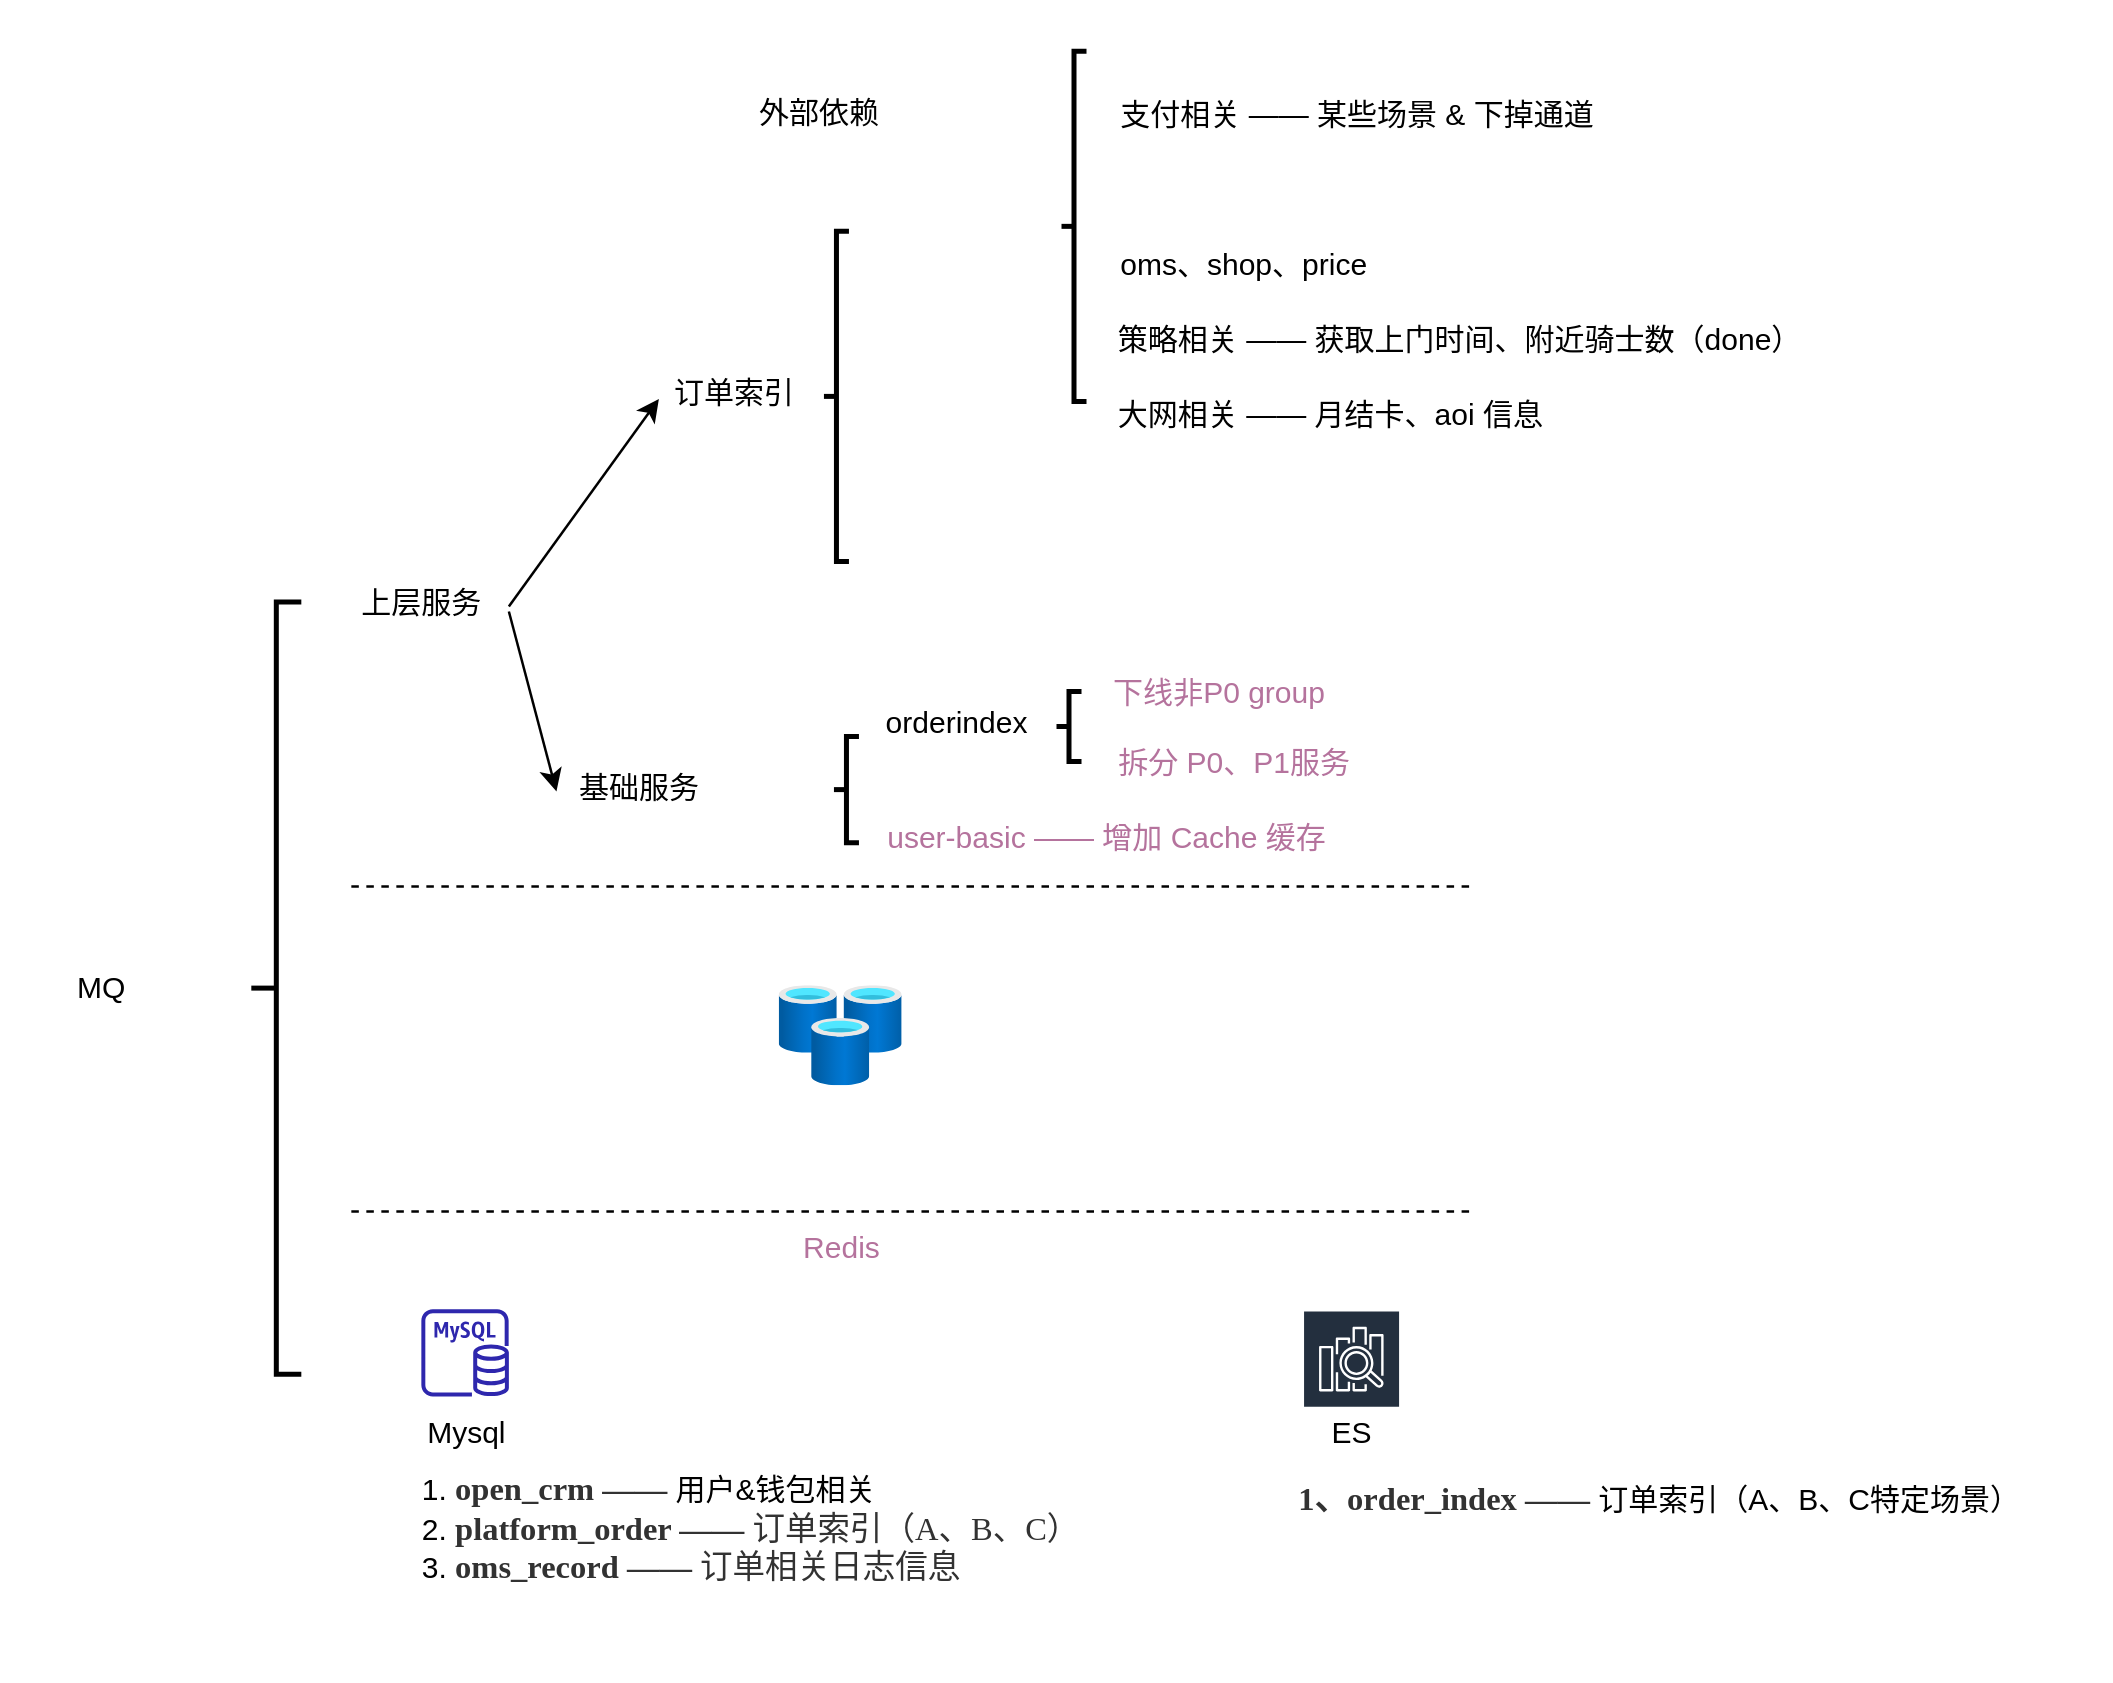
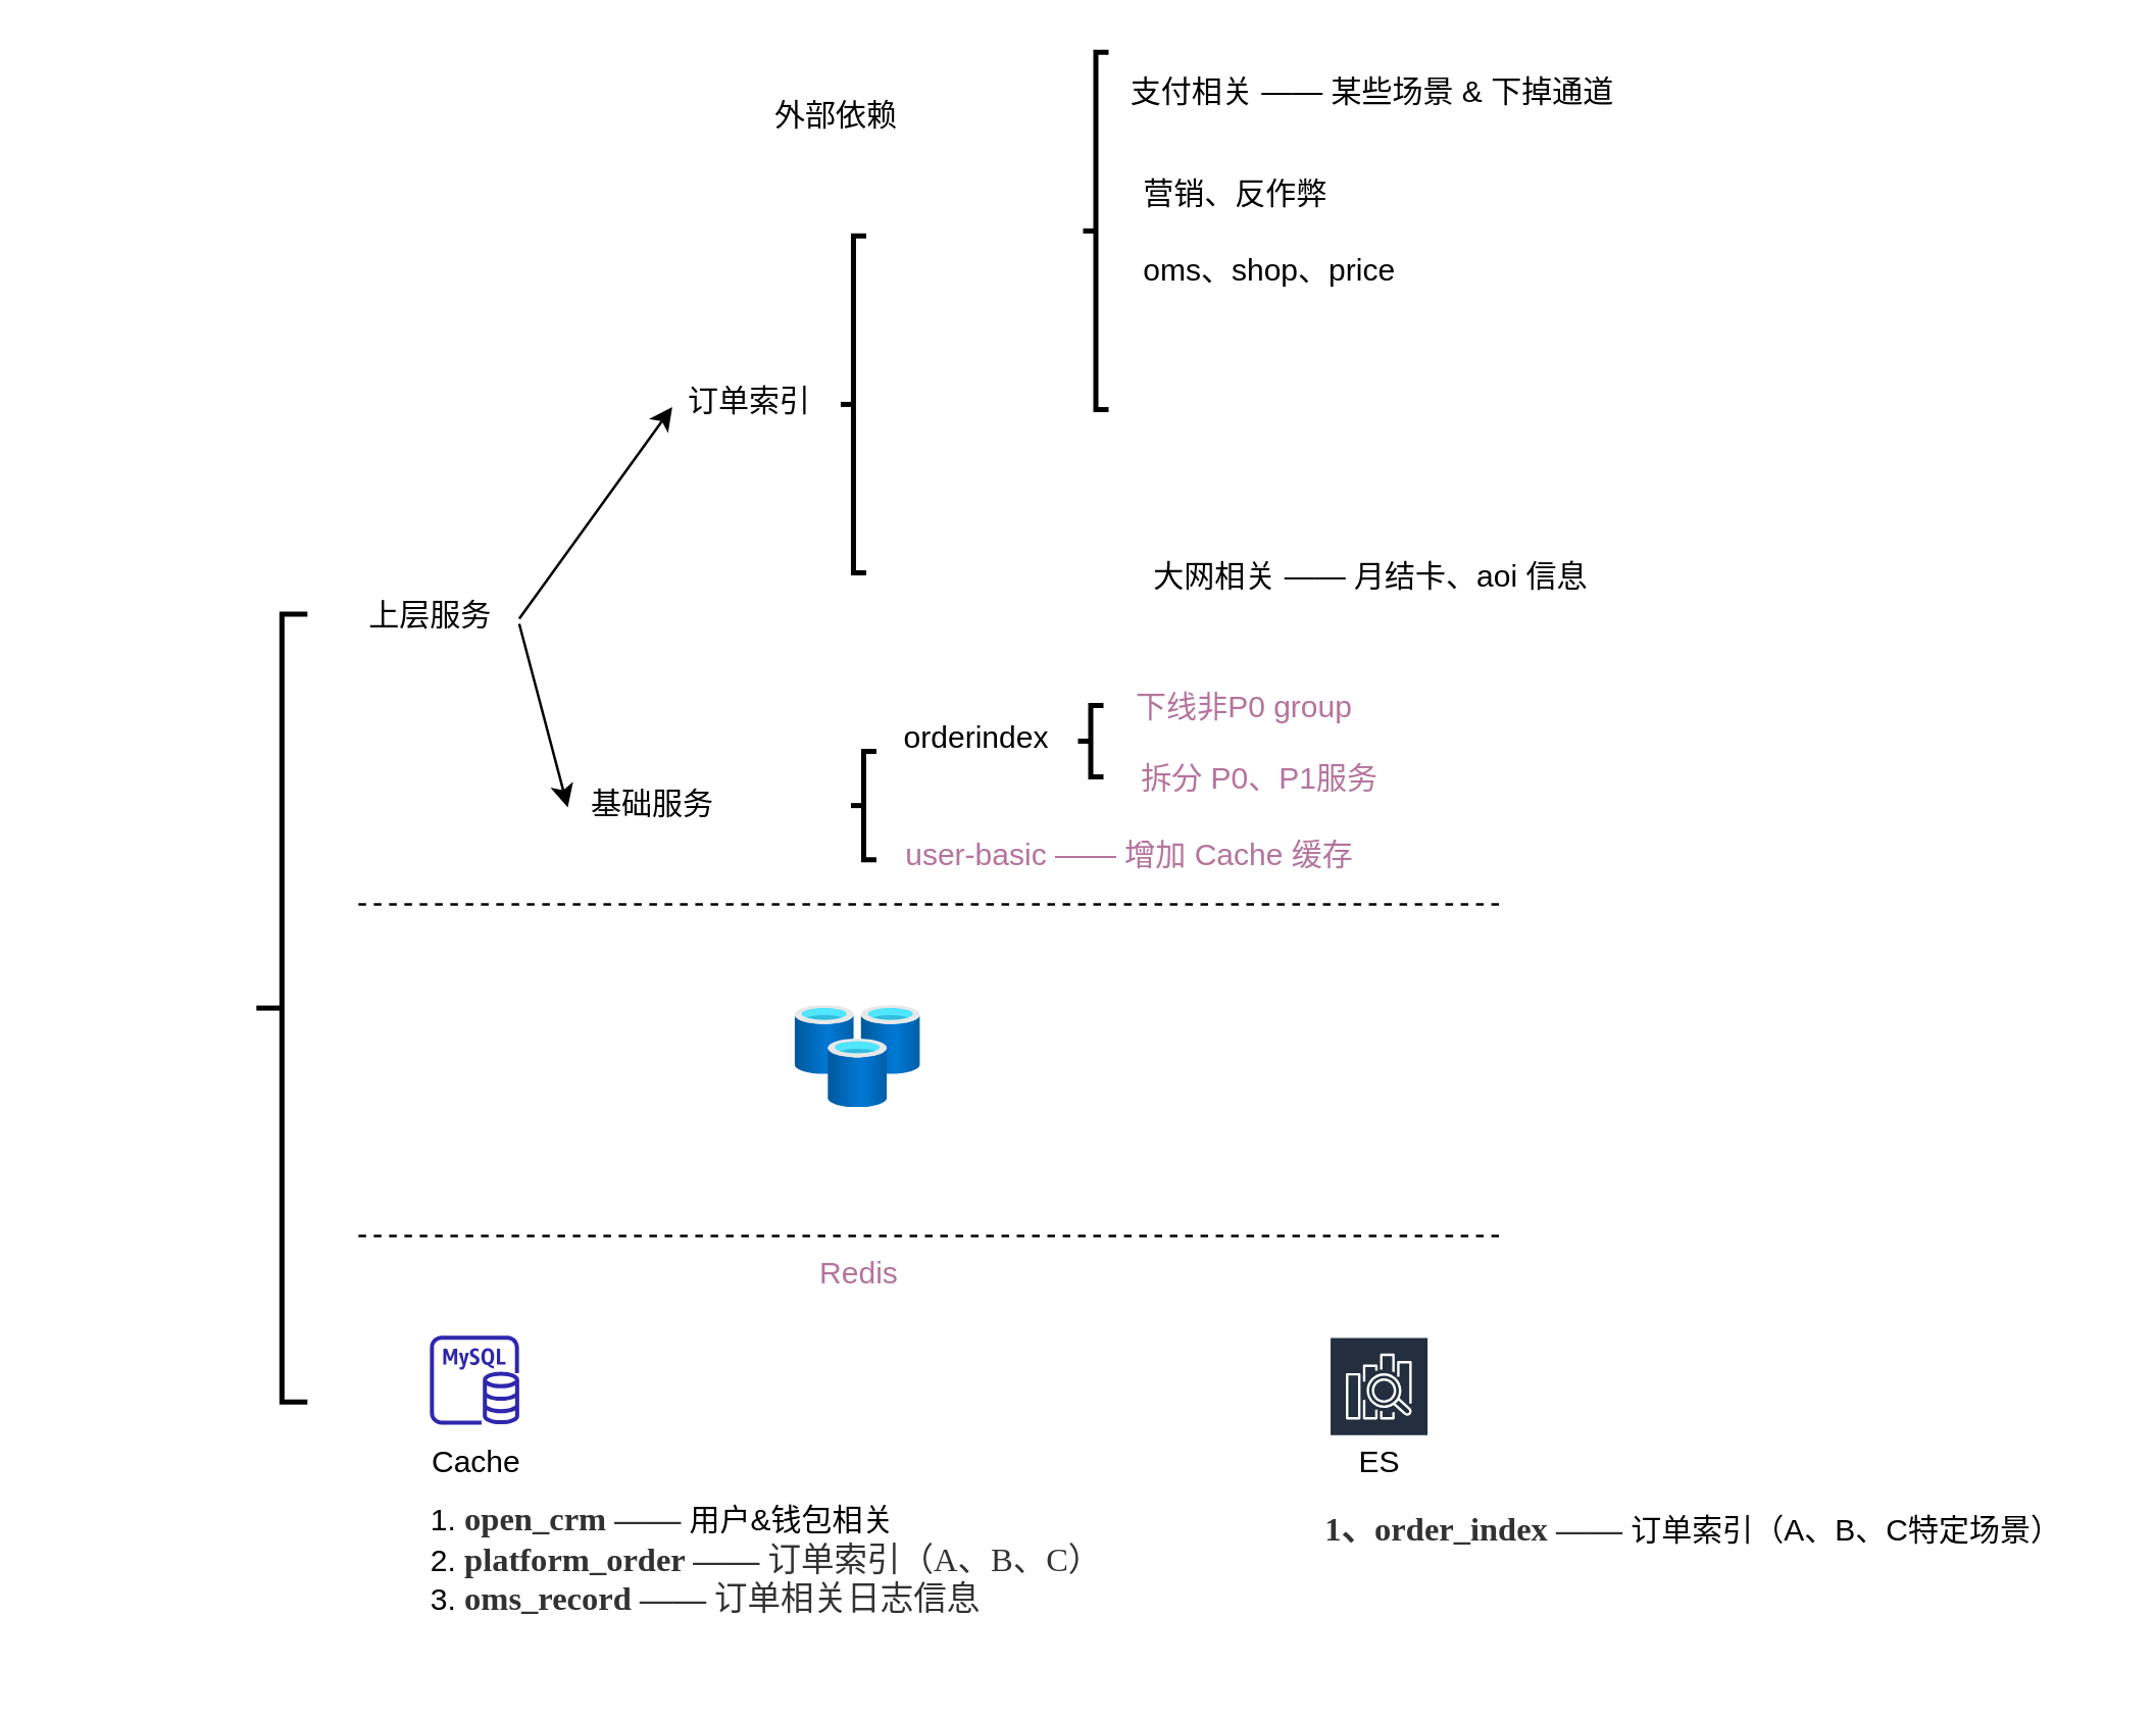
  <mxCell id="0" />
  <mxCell id="1" parent="0" />
  <mxCell id="2" value="" style="endArrow=none;dashed=1;html=1;rounded=0;" parent="1" edge="1"><mxGeometry width="50" height="50" relative="1" as="geometry"><mxPoint x="140" y="354" as="sourcePoint" /><mxPoint x="590" y="354" as="targetPoint" /></mxGeometry></mxCell>
  <mxCell id="3" value="" style="sketch=0;outlineConnect=0;fontColor=#232F3E;gradientColor=none;fillColor=#2E27AD;strokeColor=none;dashed=0;verticalLabelPosition=bottom;verticalAlign=top;align=center;html=1;fontSize=12;fontStyle=0;aspect=fixed;pointerEvents=1;shape=mxgraph.aws4.rds_mysql_instance;" parent="1" vertex="1"><mxGeometry x="168" y="523" width="35" height="35" as="geometry" /></mxCell>
  <mxCell id="4" value="" style="sketch=0;outlineConnect=0;fontColor=#232F3E;gradientColor=none;strokeColor=#ffffff;fillColor=#232F3E;dashed=0;verticalLabelPosition=middle;verticalAlign=bottom;align=center;html=1;whiteSpace=wrap;fontSize=10;fontStyle=1;spacing=3;shape=mxgraph.aws4.productIcon;prIcon=mxgraph.aws4.elasticsearch_service;" parent="1" vertex="1"><mxGeometry x="520" y="523" width="40" height="45" as="geometry" /></mxCell>
  <mxCell id="5" value="" style="image;aspect=fixed;html=1;points=[];align=center;fontSize=12;image=img/lib/azure2/databases/Cache_Redis.svg;" parent="1" vertex="1"><mxGeometry x="311.38" y="394" width="49.23" height="40" as="geometry" /></mxCell>
  <mxCell id="6" value="" style="endArrow=none;dashed=1;html=1;rounded=0;" parent="1" edge="1"><mxGeometry width="50" height="50" relative="1" as="geometry"><mxPoint x="140" y="484" as="sourcePoint" /><mxPoint x="590" y="484" as="targetPoint" /></mxGeometry></mxCell>
  <mxCell id="7" value="上层服务" style="text;html=1;align=center;verticalAlign=middle;resizable=0;points=[];autosize=1;strokeColor=none;fillColor=none;" parent="1" vertex="1"><mxGeometry x="133" y="226" width="70" height="30" as="geometry" /></mxCell>
  <mxCell id="8" value="" style="endArrow=classic;html=1;rounded=0;strokeColor=#000000;" parent="1" edge="1"><mxGeometry width="50" height="50" relative="1" as="geometry"><mxPoint x="203" y="242" as="sourcePoint" /><mxPoint x="263" y="159" as="targetPoint" /></mxGeometry></mxCell>
  <mxCell id="9" value="" style="endArrow=classic;html=1;rounded=0;strokeColor=#000000;exitX=1.057;exitY=1.1;exitDx=0;exitDy=0;exitPerimeter=0;entryX=0.029;entryY=0.533;entryDx=0;entryDy=0;entryPerimeter=0;" parent="1" target="11" edge="1"><mxGeometry width="50" height="50" relative="1" as="geometry"><mxPoint x="203" y="244" as="sourcePoint" /><mxPoint x="260.01" y="292" as="targetPoint" /></mxGeometry></mxCell>
  <mxCell id="10" value="orderindex" style="text;html=1;align=center;verticalAlign=middle;resizable=0;points=[];autosize=1;strokeColor=none;fillColor=none;" parent="1" vertex="1"><mxGeometry x="342" y="274" width="80" height="30" as="geometry" /></mxCell>
  <mxCell id="11" value="基础服务" style="text;html=1;align=center;verticalAlign=middle;resizable=0;points=[];autosize=1;strokeColor=none;fillColor=none;" parent="1" vertex="1"><mxGeometry x="220" y="300" width="70" height="30" as="geometry" /></mxCell>
  <mxCell id="12" value="user-basic —— 增加 Cache 缓存" style="text;html=1;align=center;verticalAlign=middle;resizable=0;points=[];autosize=1;strokeColor=none;fillColor=none;fontColor=#B5739D;" parent="1" vertex="1"><mxGeometry x="342" y="320" width="200" height="30" as="geometry" /></mxCell>
  <mxCell id="13" value="" style="strokeWidth=2;html=1;shape=mxgraph.flowchart.annotation_2;align=left;labelPosition=right;pointerEvents=1;" parent="1" vertex="1"><mxGeometry x="333" y="294" width="10" height="42.5" as="geometry" /></mxCell>
  <mxCell id="14" value="&lt;font color=&quot;#b5739d&quot;&gt;Redis&lt;/font&gt;" style="text;html=1;align=center;verticalAlign=middle;resizable=0;points=[];autosize=1;strokeColor=none;fillColor=none;" parent="1" vertex="1"><mxGeometry x="310.61" y="484" width="50" height="30" as="geometry" /></mxCell>
  <mxCell id="15" value="ES" style="text;html=1;align=center;verticalAlign=middle;resizable=0;points=[];autosize=1;strokeColor=none;fillColor=none;" parent="1" vertex="1"><mxGeometry x="520" y="558" width="40" height="30" as="geometry" /></mxCell>
- <mxCell id="16" value="Mysql" style="text;html=1;align=center;verticalAlign=middle;resizable=0;points=[];autosize=1;strokeColor=none;fillColor=none;" parent="1" vertex="1"><mxGeometry x="160.5" y="558" width="50" height="30" as="geometry" /></mxCell>
+ <mxCell id="16" value="Cache" style="text;html=1;align=center;verticalAlign=middle;resizable=0;points=[];autosize=1;strokeColor=none;fillColor=none;" parent="1" vertex="1"><mxGeometry x="160.5" y="558" width="50" height="30" as="geometry" /></mxCell>
  <mxCell id="17" value="订单索引" style="text;html=1;align=center;verticalAlign=middle;resizable=0;points=[];autosize=1;strokeColor=none;fillColor=none;" parent="1" vertex="1"><mxGeometry x="258" y="142" width="70" height="30" as="geometry" /></mxCell>
  <mxCell id="18" value="" style="strokeWidth=2;html=1;shape=mxgraph.flowchart.annotation_2;align=left;labelPosition=right;pointerEvents=1;" parent="1" vertex="1"><mxGeometry x="422" y="276" width="10" height="28" as="geometry" /></mxCell>
  <mxCell id="19" value="下线非P0 group" style="text;html=1;align=center;verticalAlign=middle;resizable=0;points=[];autosize=1;strokeColor=none;fillColor=none;fontColor=#B5739D;" parent="1" vertex="1"><mxGeometry x="432" y="262" width="110" height="30" as="geometry" /></mxCell>
  <mxCell id="20" value="拆分 P0、P1服务" style="text;html=1;align=center;verticalAlign=middle;resizable=0;points=[];autosize=1;strokeColor=none;fillColor=none;fontColor=#B5739D;" parent="1" vertex="1"><mxGeometry x="433" y="290" width="120" height="30" as="geometry" /></mxCell>
  <mxCell id="21" value="" style="strokeWidth=2;html=1;shape=mxgraph.flowchart.annotation_2;align=left;labelPosition=right;pointerEvents=1;" parent="1" vertex="1"><mxGeometry x="424" y="20" width="10" height="140" as="geometry" /></mxCell>
- <mxCell id="22" value="支付相关 —— 某些场景 &amp;amp; 下掉通道" style="text;html=1;align=left;verticalAlign=middle;resizable=0;points=[];autosize=1;strokeColor=none;fillColor=none;" parent="1" vertex="1"><mxGeometry x="446" y="31" width="210" height="30" as="geometry" /></mxCell>
+ <mxCell id="22" value="支付相关 —— 某些场景 &amp;amp; 下掉通道" style="text;html=1;align=left;verticalAlign=middle;resizable=0;points=[];autosize=1;strokeColor=none;fillColor=none;" parent="1" vertex="1"><mxGeometry x="441" y="21" width="210" height="30" as="geometry" /></mxCell>
+ <mxCell id="23" value="营销、反作弊" style="text;html=1;align=left;verticalAlign=middle;resizable=0;points=[];autosize=1;strokeColor=none;fillColor=none;" parent="1" vertex="1"><mxGeometry x="446" y="61" width="100" height="30" as="geometry" /></mxCell>
  <mxCell id="24" value="oms、shop、price" style="text;html=1;align=left;verticalAlign=middle;resizable=0;points=[];autosize=1;strokeColor=none;fillColor=none;" parent="1" vertex="1"><mxGeometry x="446" y="91" width="120" height="30" as="geometry" /></mxCell>
- <mxCell id="25" value="策略相关 —— 获取上门时间、附近骑士数（done）" style="text;html=1;align=left;verticalAlign=middle;resizable=0;points=[];autosize=1;strokeColor=none;fillColor=none;" parent="1" vertex="1"><mxGeometry x="445" y="121" width="300" height="30" as="geometry" /></mxCell>
- <mxCell id="26" value="大网相关 —— 月结卡、aoi 信息" style="text;html=1;align=left;verticalAlign=middle;resizable=0;points=[];autosize=1;strokeColor=none;fillColor=none;" parent="1" vertex="1"><mxGeometry x="445" y="151" width="190" height="30" as="geometry" /></mxCell>
+ <mxCell id="26" value="大网相关 —— 月结卡、aoi 信息" style="text;html=1;align=left;verticalAlign=middle;resizable=0;points=[];autosize=1;strokeColor=none;fillColor=none;" parent="1" vertex="1"><mxGeometry x="450" y="211" width="190" height="30" as="geometry" /></mxCell>
  <mxCell id="27" value="" style="strokeWidth=2;html=1;shape=mxgraph.flowchart.annotation_2;align=left;labelPosition=right;pointerEvents=1;" parent="1" vertex="1"><mxGeometry x="100" y="240.25" width="20" height="308.75" as="geometry" /></mxCell>
- <mxCell id="28" value="MQ" style="text;html=1;align=center;verticalAlign=middle;resizable=0;points=[];autosize=1;strokeColor=none;fillColor=none;" parent="1" vertex="1"><mxGeometry x="20" y="379.62" width="40" height="30" as="geometry" /></mxCell>
  <mxCell id="29" value="" style="strokeWidth=2;html=1;shape=mxgraph.flowchart.annotation_2;align=left;labelPosition=right;pointerEvents=1;" parent="1" vertex="1"><mxGeometry x="329" y="92" width="10" height="132" as="geometry" /></mxCell>
  <mxCell id="30" value="外部依赖" style="text;html=1;align=center;verticalAlign=middle;resizable=0;points=[];autosize=1;strokeColor=none;fillColor=none;" parent="1" vertex="1"><mxGeometry x="291.5" y="30" width="70" height="30" as="geometry" /></mxCell>
  <mxCell id="31" value="&lt;ol&gt;&lt;li&gt;&lt;b style=&quot;color: rgb(50, 50, 50); font-family: 微软雅黑; font-size: 13px; background-color: rgba(255, 255, 255, 0.01);&quot;&gt;open_crm ——&amp;nbsp;&lt;/b&gt;用户&amp;amp;钱包相关&lt;br&gt;&lt;/li&gt;&lt;li&gt;&lt;div style=&quot;resize: none; outline: none; font-size: 13px; color: rgb(50, 50, 50); font-family: 微软雅黑;&quot;&gt;&lt;b style=&quot;background-color: initial;&quot;&gt;platform_order ——&amp;nbsp;&lt;/b&gt;订单索引（A、B、C）&lt;br&gt;&lt;/div&gt;&lt;/li&gt;&lt;li&gt;&lt;div style=&quot;resize: none; outline: none; font-size: 13px; color: rgb(50, 50, 50); font-family: 微软雅黑;&quot;&gt;&lt;b style=&quot;text-align: center; background-color: rgba(255, 255, 255, 0.01);&quot;&gt;oms_record ——&amp;nbsp;&lt;/b&gt;订单相关日志信息&lt;br&gt;&lt;/div&gt;&lt;/li&gt;&lt;/ol&gt;" style="text;html=1;align=left;verticalAlign=middle;resizable=0;points=[];autosize=1;strokeColor=none;fillColor=none;" vertex="1" parent="1"><mxGeometry x="140" y="571" width="320" height="80" as="geometry" /></mxCell>
  <mxCell id="32" value="&lt;b style=&quot;color: rgb(50, 50, 50); font-family: 微软雅黑; font-size: 13px;&quot;&gt;1、order_index ——&amp;nbsp;&lt;/b&gt;订单索引（A、B、C特定场景）" style="text;html=1;align=center;verticalAlign=middle;resizable=0;points=[];autosize=1;strokeColor=none;fillColor=none;" vertex="1" parent="1"><mxGeometry x="503" y="584" width="320" height="30" as="geometry" /></mxCell>
